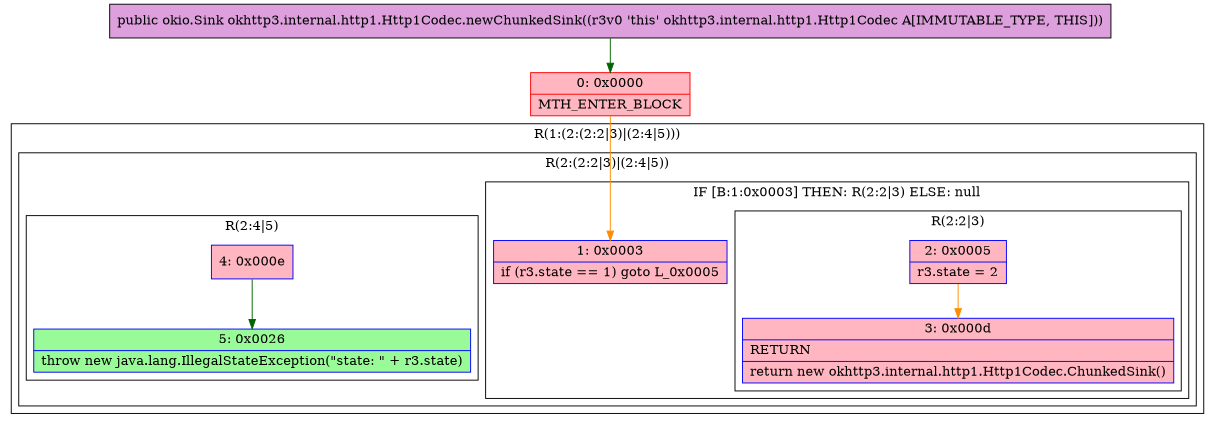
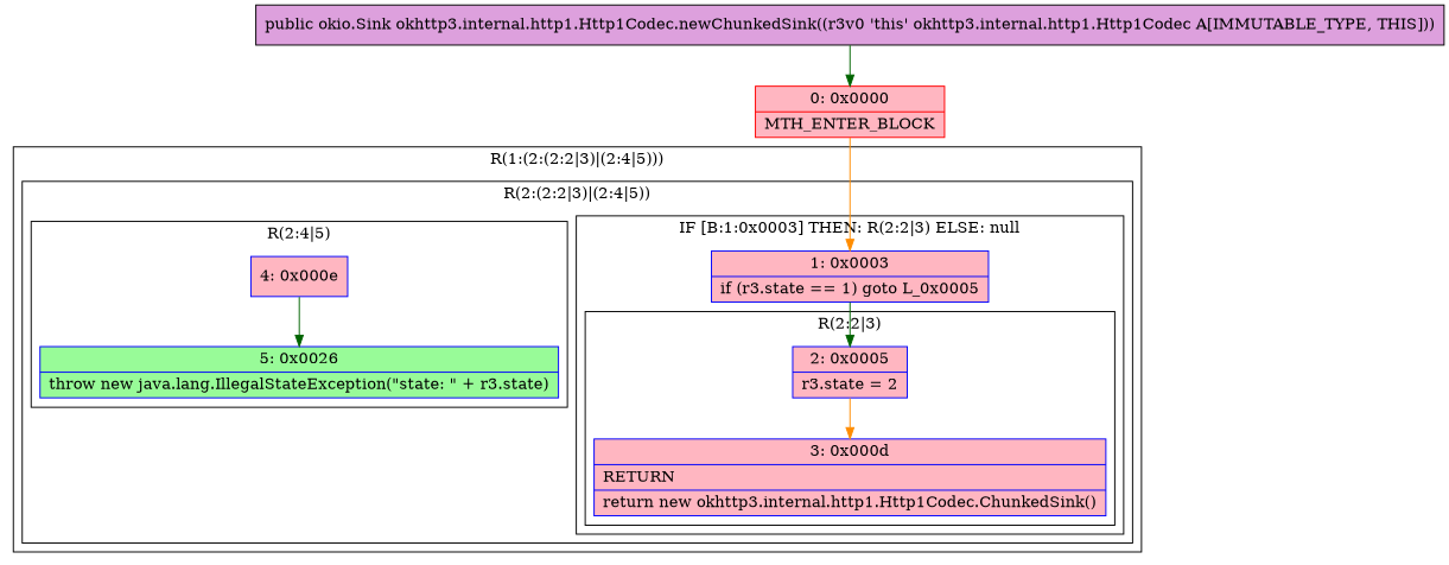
  digraph {
    node [color=blue fillcolor=lightpink shape=record style=filled]
    edge [color=darkgreen]
    n1 [label="{2\:\ 0x0005|r3.state = 2\l}"]
    n2 [label="{3\:\ 0x000d|RETURN\l|return new okhttp3.internal.http1.Http1Codec.ChunkedSink()\l}"]
    n3 [label="{1\:\ 0x0003|if (r3.state == 1) goto L_0x0005\l}"]
    n4 [label="{4\:\ 0x000e}"]
    n5 [fillcolor=palegreen label="{5\:\ 0x0026|throw new java.lang.IllegalStateException(\"state: \" + r3.state)\l}"]
    n6 [color=red label="{0\:\ 0x0000|MTH_ENTER_BLOCK\l}"]
    n7 [fillcolor=plum label="{public okio.Sink okhttp3.internal.http1.Http1Codec.newChunkedSink((r3v0 'this' okhttp3.internal.http1.Http1Codec A[IMMUTABLE_TYPE, THIS])) }" color=""]
    subgraph cluster_1 {
      label="R(1:(2:(2:2|3)|(2:4|5)))"
      subgraph cluster_2 {
        label="R(2:(2:2|3)|(2:4|5))"
        subgraph cluster_3 {
          label="IF [B:1:0x0003] THEN: R(2:2|3) ELSE: null"
          n3
          subgraph cluster_4 {
            label="R(2:2|3)"
            n1
            n2
          }
        }
        subgraph cluster_5 {
          label="R(2:4|5)"
          n4
          n5
        }
      }
    }
    n1 -> n2 [color=darkorange]
+   n3 -> n1
    n4 -> n5
    n6 -> n3 [color=darkorange]
    n7 -> n6
  }
